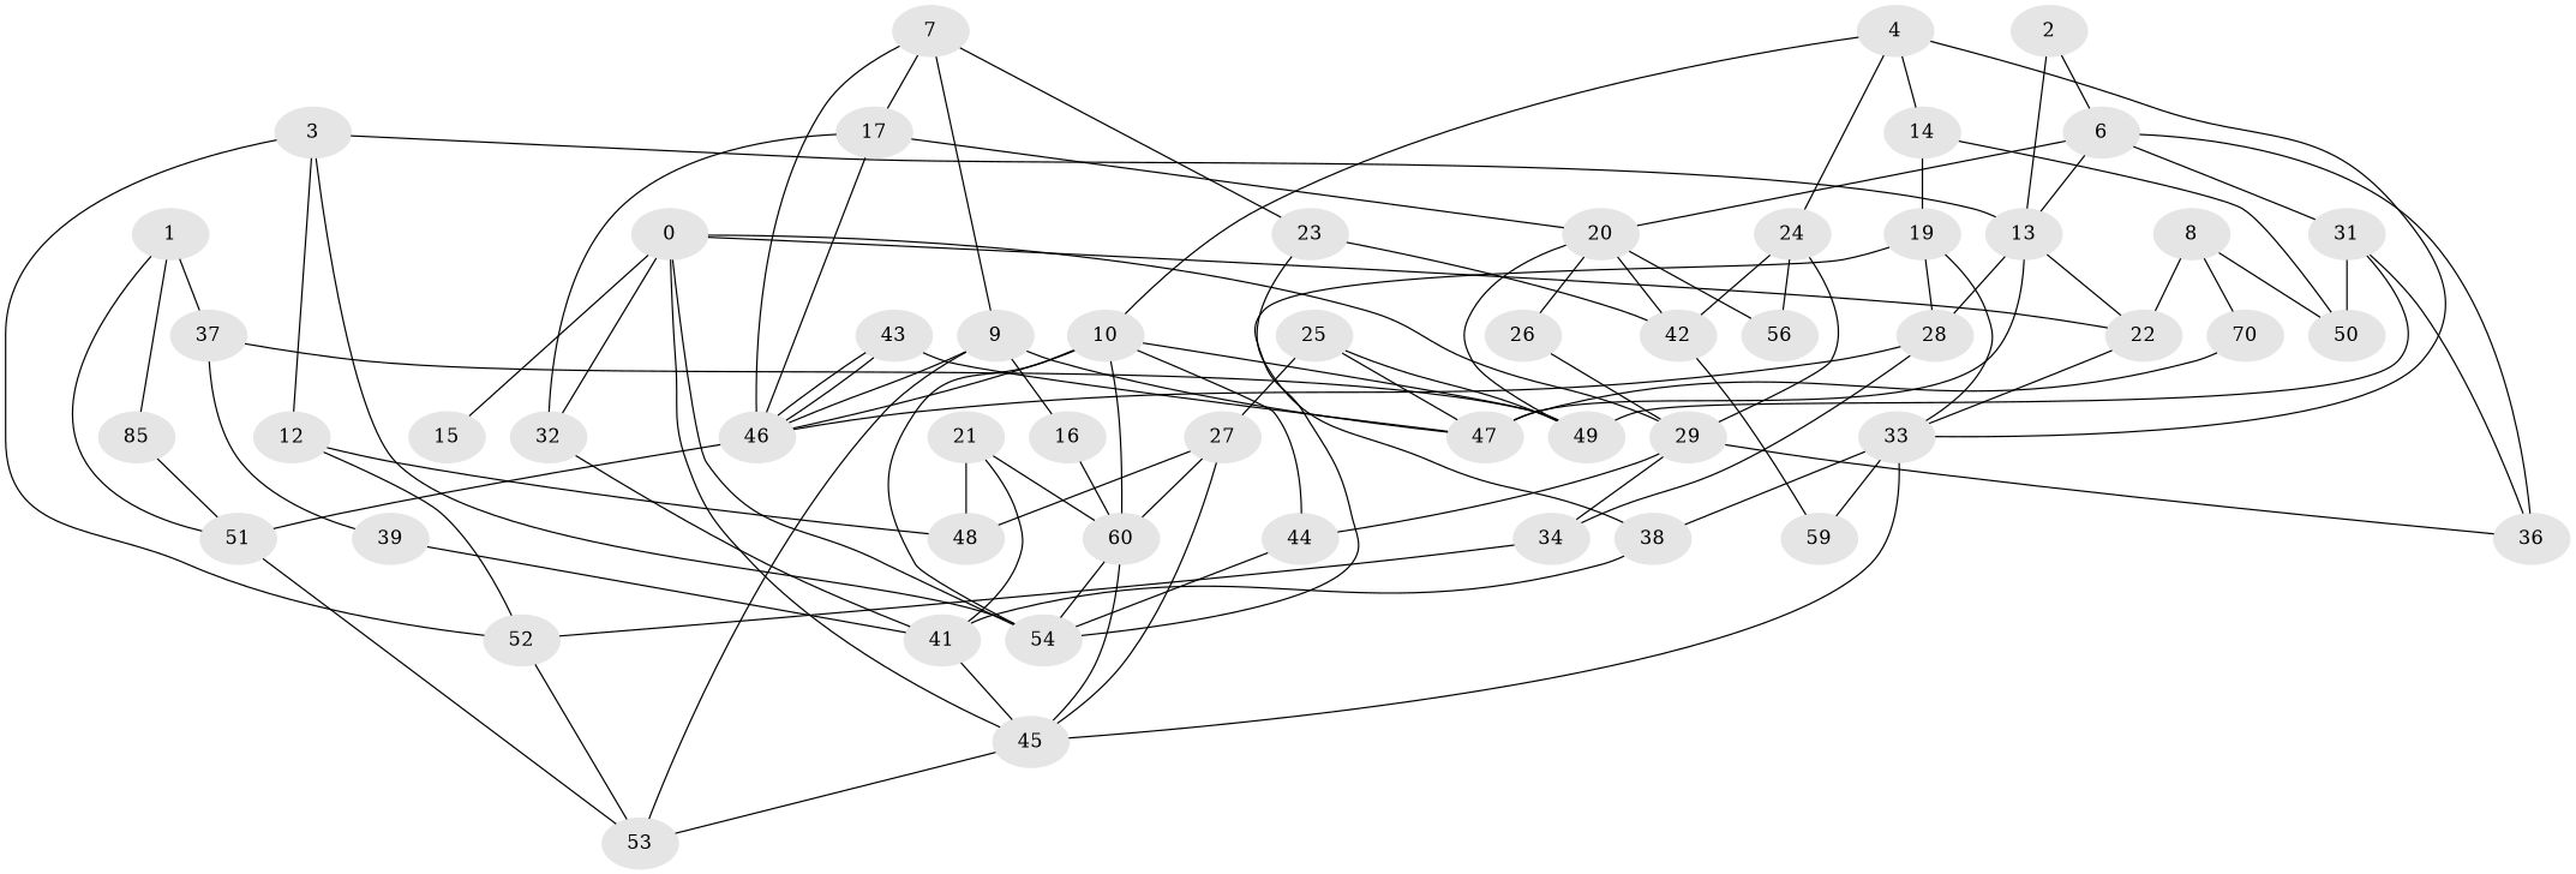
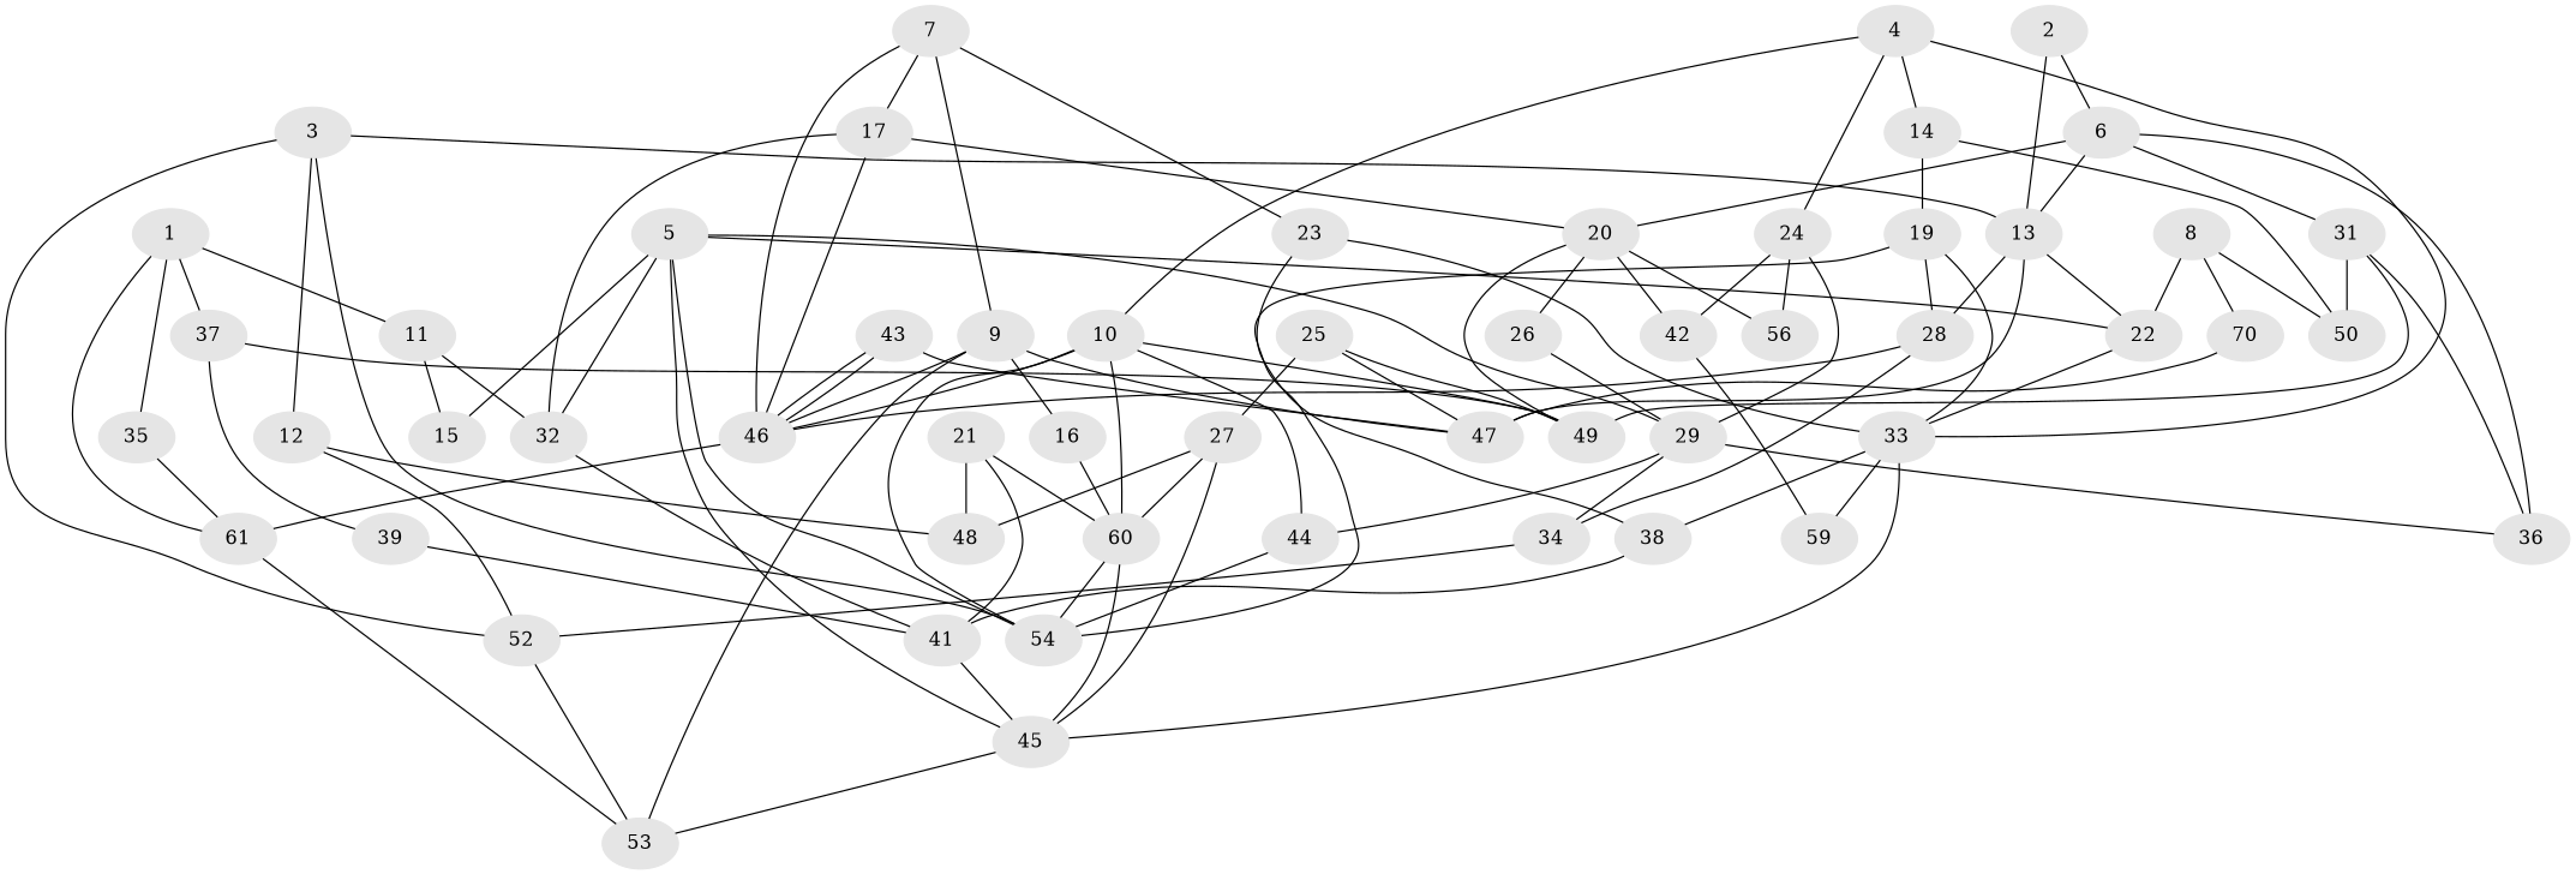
  graph {
    node [color=gray90 style=filled]
    1
-   35 [label=85]
+   11
+   35
    37
-   51
+   51 [label=61]
    15
    32
    49
    39
    53
    2
    6
    13
    20
    31
    36
    22
    47
    28
    3
    12
    52
    54
    48
    4
    10
    14
    24
    33
    46
    n31 [label=60]
    44
    50
    19
    29
    56
    42
    45
    38
    n40 [label=59]
-   5 [label=0]
+   5
    34
    41
    26
    7
    9
    17
    23
    16
    8
    n51 [label=70]
    43
    21
    25
    27
+   1 -- 11
    1 -- 35
    1 -- 37
    1 -- 51
+   11 -- 15
+   11 -- 32
    35 -- 51
    37 -- 49
    37 -- 39
    51 -- 53
    32 -- 41
    39 -- 41
    2 -- 6
    2 -- 13
    6 -- 13
    6 -- 20
    6 -- 31
    6 -- 36
    13 -- 22
    13 -- 47
    13 -- 28
    20 -- 49
    20 -- 56
    20 -- 42
    20 -- 26
    31 -- 49
    31 -- 36
    31 -- 50
    22 -- 33
    28 -- 46
    28 -- 34
    3 -- 13
    3 -- 12
    3 -- 52
    3 -- 54
    12 -- 52
    12 -- 48
    52 -- 53
    4 -- 10
    4 -- 14
    4 -- 24
    4 -- 33
    10 -- 49
    10 -- 54
    10 -- 46
    10 -- n31
    10 -- 44
    14 -- 50
    14 -- 19
    24 -- 29
    24 -- 56
    24 -- 42
    33 -- 45
    33 -- 38
    33 -- n40
    46 -- 51
    n31 -- 54
    n31 -- 45
    44 -- 54
    19 -- 28
    19 -- 54
    19 -- 33
    29 -- 36
    29 -- 44
    29 -- 34
    42 -- n40
    45 -- 53
    38 -- 41
    5 -- 15
    5 -- 32
    5 -- 22
    5 -- 54
    5 -- 29
    5 -- 45
    34 -- 52
    41 -- 45
    26 -- 29
    7 -- 46
    7 -- 9
    7 -- 17
    7 -- 23
    9 -- 53
    9 -- 47
    9 -- 46
    9 -- 16
    17 -- 32
    17 -- 20
    17 -- 46
-   23 -- 42
+   23 -- 33
    23 -- 38
    16 -- n31
    8 -- 22
    8 -- 50
    8 -- n51
    n51 -- 47
    43 -- 47
    43 -- 46
    43 -- 46
    21 -- 48
    21 -- n31
    21 -- 41
    25 -- 49
    25 -- 47
    25 -- 27
    27 -- 48
    27 -- n31
    27 -- 45
  }
